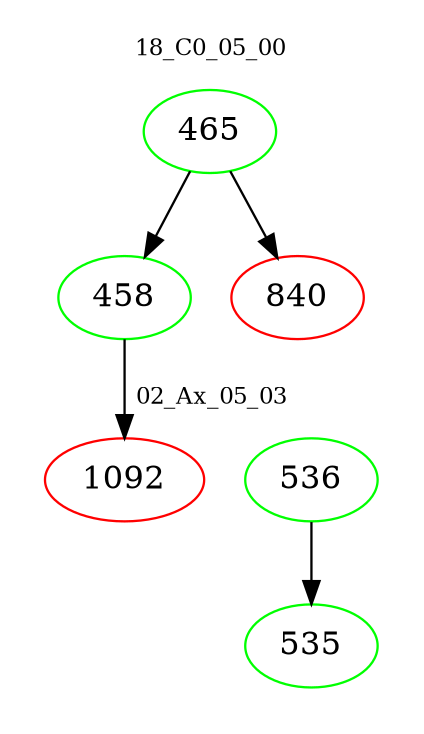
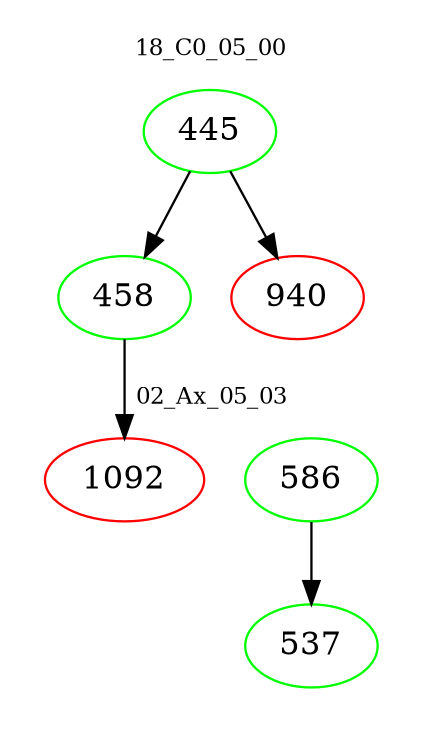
  digraph {
    node [color=green]
    edge [color=black]
-   n1 [label=536]
+   n1 [label=586]
    n2 [color=red label=1092]
-   n3 [label=535]
-   n4 [label=465]
+   n3 [label=537]
+   n4 [label=445]
    n5 [label=458]
-   n6 [color=red label=840]
+   n6 [color=red label=940]
    subgraph cluster_1 {
      color=white
      fontsize=10
      label="02_Ax_05_03"
      n1
      n2
      n3
    }
    subgraph cluster_2 {
      color=white
      fontsize=10
      label="18_C0_05_00"
      n4
      n5
      n6
    }
    n1 -> n3
    n4 -> n5
    n4 -> n6
    n5 -> n2
  }
